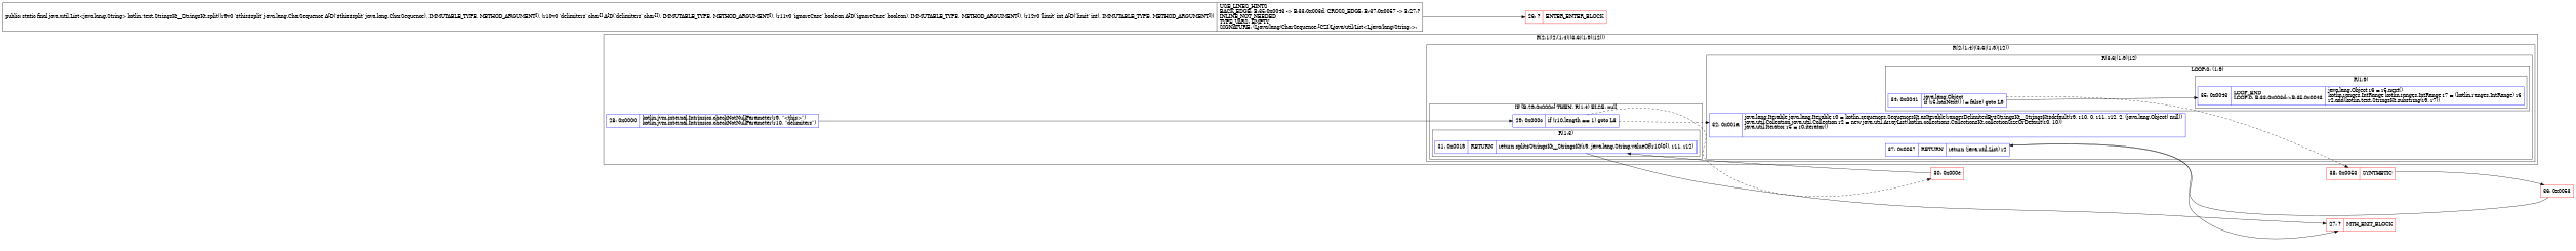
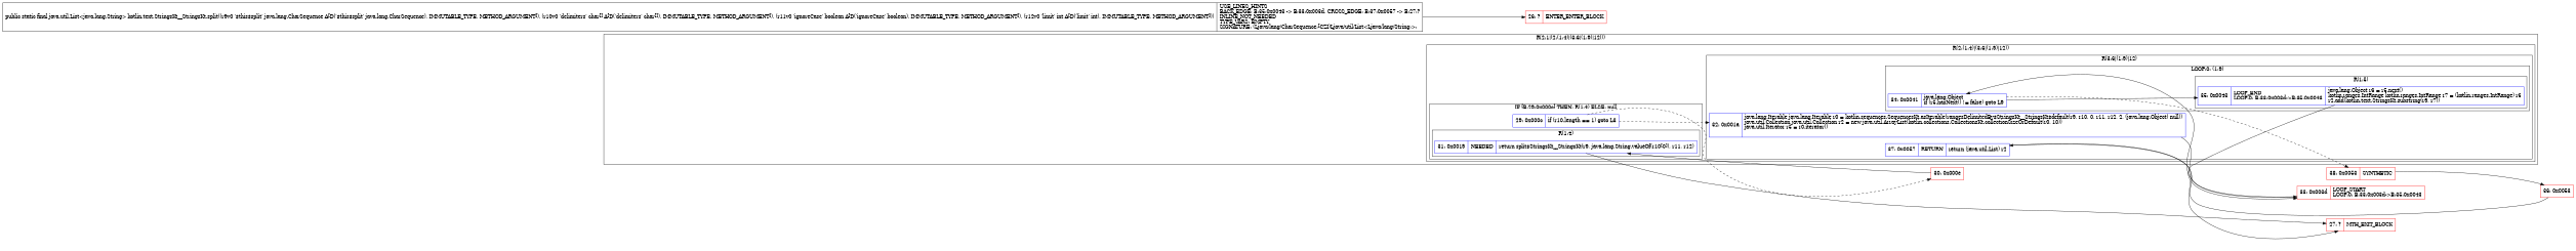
  digraph {
    rankdir=LR
    node [color=blue shape=record]
-   n1 [label="{31\:\ 0x0019|RETURN\l|return split$StringsKt__StringsKt(r9, java.lang.String.valueOf(r10[0]), r11, r12)\l}"]
+   n1 [label="{31\:\ 0x0019|NEEDED\l|return split$StringsKt__StringsKt(r9, java.lang.String.valueOf(r10[0]), r11, r12)\l}"]
    n2 [label="{29\:\ 0x000c|if (r10.length == 1) goto L3\l}"]
    n3 [label="{35\:\ 0x0043|LOOP_END\lLOOP:0: B:33:0x003d\-\>B:35:0x0043\l|java.lang.Object r6 = r5.next()\lkotlin.ranges.IntRange kotlin.ranges.IntRange r7 = (kotlin.ranges.IntRange) r6\lr2.add(kotlin.text.StringsKt.substring(r9, r7))\l}"]
    n4 [label="{34\:\ 0x0041|java.lang.Object \lif (r5.hasNext() != false) goto L9\l}"]
    n5 [label="{32\:\ 0x001a|java.lang.Iterable java.lang.Iterable r0 = kotlin.sequences.SequencesKt.asIterable(rangesDelimitedBy$StringsKt__StringsKt$default(r9, r10, 0, r11, r12, 2, (java.lang.Object) null))\ljava.util.Collection java.util.Collection r2 = new java.util.ArrayList(kotlin.collections.CollectionsKt.collectionSizeOrDefault(r0, 10))\ljava.util.Iterator r5 = r0.iterator()\l\l}"]
    n6 [label="{37\:\ 0x0057|RETURN\l|return (java.util.List) r2\l}"]
-   n7 [label="{28\:\ 0x0000|kotlin.jvm.internal.Intrinsics.checkNotNullParameter(r9, \"\<this\>\")\lkotlin.jvm.internal.Intrinsics.checkNotNullParameter(r10, \"delimiters\")\l}"]
    n8 [color=red label="{27\:\ ?|MTH_EXIT_BLOCK\l}"]
    n9 [color=red label="{30\:\ 0x000e}"]
+   n10 [color=red label="{33\:\ 0x003d|LOOP_START\lLOOP:0: B:33:0x003d\-\>B:35:0x0043\l}"]
    n11 [color=red label="{38\:\ 0x0053|SYNTHETIC\l}"]
    n12 [color=red label="{36\:\ 0x0053}"]
    n13 [color=red label="{26\:\ ?|ENTER_ENTER_BLOCK\l}"]
    n14 [label="{public static final java.util.List\<java.lang.String\> kotlin.text.StringsKt__StringsKt.split((r9v0 '$this$split' java.lang.CharSequence A[D('$this$split' java.lang.CharSequence), IMMUTABLE_TYPE, METHOD_ARGUMENT]), (r10v0 'delimiters' char[] A[D('delimiters' char[]), IMMUTABLE_TYPE, METHOD_ARGUMENT]), (r11v0 'ignoreCase' boolean A[D('ignoreCase' boolean), IMMUTABLE_TYPE, METHOD_ARGUMENT]), (r12v0 'limit' int A[D('limit' int), IMMUTABLE_TYPE, METHOD_ARGUMENT]))  | USE_LINES_HINTS\lBACK_EDGE: B:35:0x0043 \-\> B:33:0x003d, CROSS_EDGE: B:37:0x0057 \-\> B:27:?\lINLINE_NOT_NEEDED\lTYPE_VARS: EMPTY\lSIGNATURE: (Ljava\/lang\/CharSequence;[CZI)Ljava\/util\/List\<Ljava\/lang\/String;\>;\l}" color=""]
    subgraph cluster_1 {
      label="R(2:1|(2:(1:4)|(3:6|(1:9)|12)))"
-     n7
      subgraph cluster_2 {
        label="R(2:(1:4)|(3:6|(1:9)|12))"
        subgraph cluster_3 {
          label="IF [B:29:0x000c] THEN: R(1:4) ELSE: null"
          n2
          subgraph cluster_4 {
-           label="R(1:3)"
+           label="R(1:4)"
            n1
          }
        }
        subgraph cluster_5 {
          label="R(3:6|(1:9)|12)"
          n5
          n6
          subgraph cluster_6 {
            label="LOOP:0: (1:9)"
            n4
            subgraph cluster_7 {
-             label="R(1:9)"
+             label="R(1:5)"
              n3
            }
          }
        }
      }
    }
    n1 -> n8
    n2 -> n5 [style=dashed]
    n2 -> n9 [style=dashed]
+   n3 -> n10
    n4 -> n3
    n4 -> n11 [style=dashed]
+   n5 -> n10
    n6 -> n8
-   n7 -> n2
    n9 -> n1
+   n10 -> n4
    n11 -> n12
    n12 -> n6
    n14 -> n13
  }
